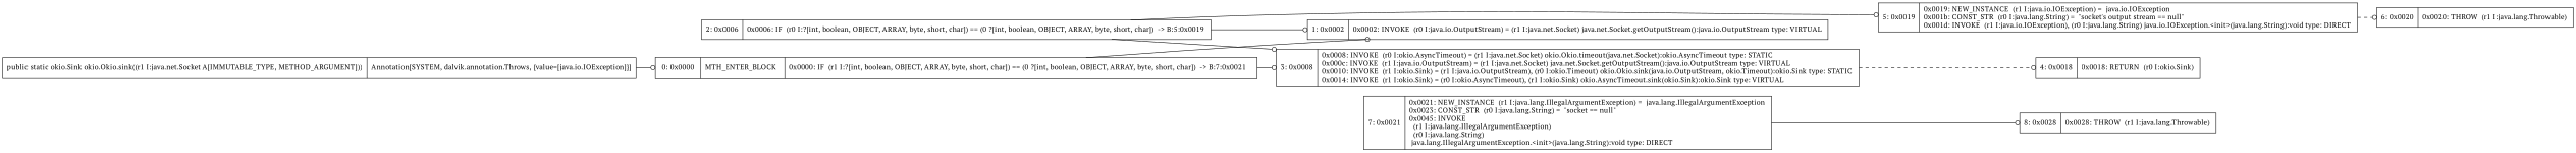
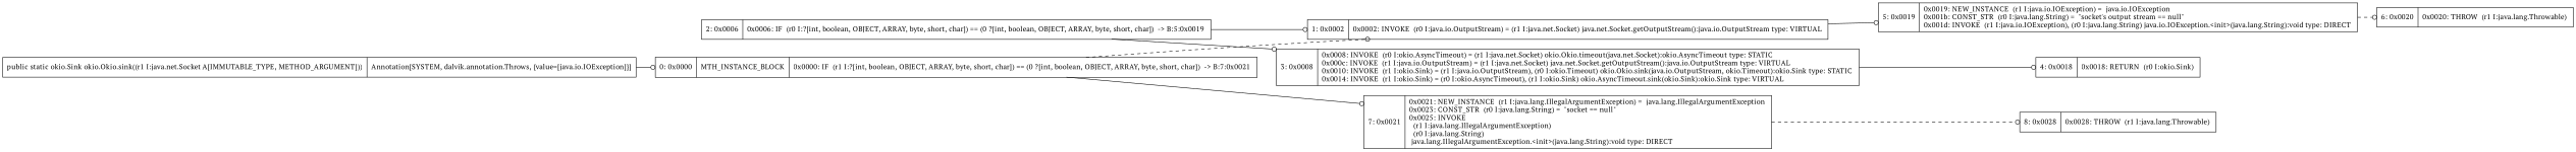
  digraph {
    fontname="PT Serif"
    rankdir=LR
    node [fontname="PT Serif" shape=record]
    edge [arrowhead=odot fontname="PT Serif"]
-   n1 [label="{0\:\ 0x0000|MTH_ENTER_BLOCK\l|0x0000: IF  (r1 I:?[int, boolean, OBJECT, ARRAY, byte, short, char]) == (0 ?[int, boolean, OBJECT, ARRAY, byte, short, char])  \-\> B:7:0x0021 \l}"]
+   n1 [label="{0\:\ 0x0000|MTH_INSTANCE_BLOCK\l|0x0000: IF  (r1 I:?[int, boolean, OBJECT, ARRAY, byte, short, char]) == (0 ?[int, boolean, OBJECT, ARRAY, byte, short, char])  \-\> B:7:0x0021 \l}"]
    n2 [label="{1\:\ 0x0002|0x0002: INVOKE  (r0 I:java.io.OutputStream) = (r1 I:java.net.Socket) java.net.Socket.getOutputStream():java.io.OutputStream type: VIRTUAL \l}"]
-   n3 [label="{7\:\ 0x0021|0x0021: NEW_INSTANCE  (r1 I:java.lang.IllegalArgumentException) =  java.lang.IllegalArgumentException \l0x0023: CONST_STR  (r0 I:java.lang.String) =  \"socket == null\" \l0x0045: INVOKE  \l  (r1 I:java.lang.IllegalArgumentException)\l  (r0 I:java.lang.String)\l java.lang.IllegalArgumentException.\<init\>(java.lang.String):void type: DIRECT \l}"]
+   n3 [label="{7\:\ 0x0021|0x0021: NEW_INSTANCE  (r1 I:java.lang.IllegalArgumentException) =  java.lang.IllegalArgumentException \l0x0023: CONST_STR  (r0 I:java.lang.String) =  \"socket == null\" \l0x0025: INVOKE  \l  (r1 I:java.lang.IllegalArgumentException)\l  (r0 I:java.lang.String)\l java.lang.IllegalArgumentException.\<init\>(java.lang.String):void type: DIRECT \l}"]
    n4 [label="{8\:\ 0x0028|0x0028: THROW  (r1 I:java.lang.Throwable) \l}"]
    n5 [label="{2\:\ 0x0006|0x0006: IF  (r0 I:?[int, boolean, OBJECT, ARRAY, byte, short, char]) == (0 ?[int, boolean, OBJECT, ARRAY, byte, short, char])  \-\> B:5:0x0019 \l}"]
    n6 [label="{3\:\ 0x0008|0x0008: INVOKE  (r0 I:okio.AsyncTimeout) = (r1 I:java.net.Socket) okio.Okio.timeout(java.net.Socket):okio.AsyncTimeout type: STATIC \l0x000c: INVOKE  (r1 I:java.io.OutputStream) = (r1 I:java.net.Socket) java.net.Socket.getOutputStream():java.io.OutputStream type: VIRTUAL \l0x0010: INVOKE  (r1 I:okio.Sink) = (r1 I:java.io.OutputStream), (r0 I:okio.Timeout) okio.Okio.sink(java.io.OutputStream, okio.Timeout):okio.Sink type: STATIC \l0x0014: INVOKE  (r1 I:okio.Sink) = (r0 I:okio.AsyncTimeout), (r1 I:okio.Sink) okio.AsyncTimeout.sink(okio.Sink):okio.Sink type: VIRTUAL \l}"]
    n7 [label="{5\:\ 0x0019|0x0019: NEW_INSTANCE  (r1 I:java.io.IOException) =  java.io.IOException \l0x001b: CONST_STR  (r0 I:java.lang.String) =  \"socket's output stream == null\" \l0x001d: INVOKE  (r1 I:java.io.IOException), (r0 I:java.lang.String) java.io.IOException.\<init\>(java.lang.String):void type: DIRECT \l}"]
    n8 [label="{4\:\ 0x0018|0x0018: RETURN  (r0 I:okio.Sink) \l}"]
    n9 [label="{6\:\ 0x0020|0x0020: THROW  (r1 I:java.lang.Throwable) \l}"]
    n10 [label="{public static okio.Sink okio.Okio.sink((r1 I:java.net.Socket A[IMMUTABLE_TYPE, METHOD_ARGUMENT]))  | Annotation[SYSTEM, dalvik.annotation.Throws, \{value=[java.io.IOException]\}]\l}"]
-   n1 -> n2 [style=solid]
-   n1 -> n6
-   n3 -> n4
+   n1 -> n2 [style=dashed]
+   n1 -> n3
+   n3 -> n4 [style=dashed]
    n5 -> n2
    n5 -> n6 [style=solid]
-   n5 -> n7
-   n6 -> n8 [style=dashed]
+   n2 -> n7
+   n6 -> n8
    n7 -> n9 [style=dashed]
    n10 -> n1
  }
